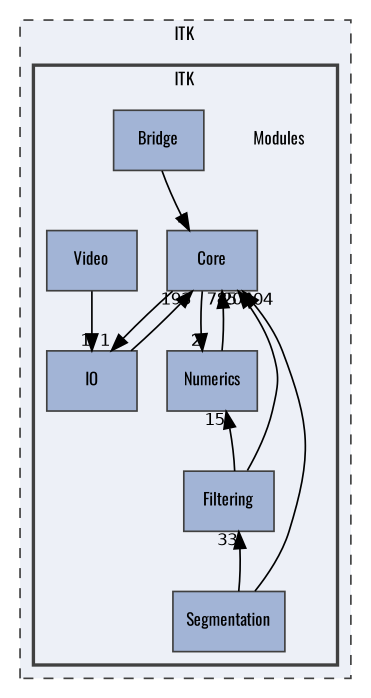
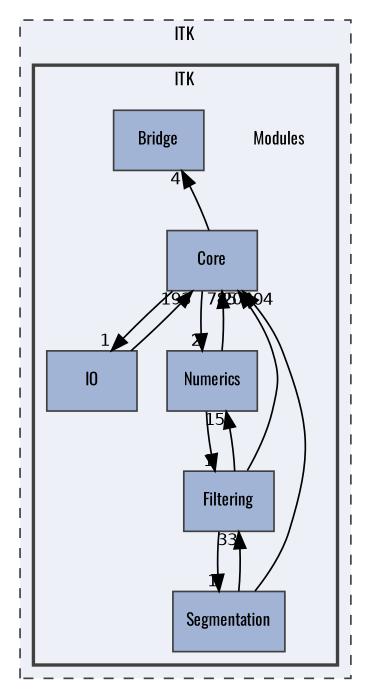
  digraph {
    compound=true
    fontname=Oswald
    node [fontname=Oswald fontsize=10 shape=box color=grey25 fillcolor="#a2b4d6" style="filled,"]
    edge [fontname=Oswald fontsize=10 headlabel=1 labeldistance=1.5 labelfontname=Helvetica labelfontsize=10]
    n1 [label=Modules shape=plaintext color="" fillcolor="" style=""]
    n2 [label=Bridge]
    n3 [label=Core]
    n4 [label=Filtering]
    n5 [label=IO]
    n6 [label=Numerics]
    n7 [label=Segmentation]
-   n8 [label=Video]
    subgraph cluster_1 {
      bgcolor="#edf0f7"
      fontsize=10
      label=ITK
      pencolor=grey25
      style="filled,dashed,"
      subgraph cluster_2 {
        bgcolor="#edf0f7"
        fontsize=10
        label=ITK
        pencolor=grey25
        style="filled,bold,"
        n1
        n2
        n3
        n4
        n5
        n6
        n7
-       n8
      }
    }
-   n2 -> n3 [headlabel=4]
+   n3 -> n2 [headlabel=4]
    n3 -> n5
    n3 -> n6 [headlabel=2]
    n4 -> n3 [headlabel=785]
    n4 -> n6 [headlabel=15]
+   n4 -> n7
    n5 -> n3 [headlabel=193]
    n6 -> n3 [headlabel=204]
+   n6 -> n4
    n7 -> n3 [headlabel=204]
    n7 -> n4 [headlabel=33]
-   n8 -> n5
  }
